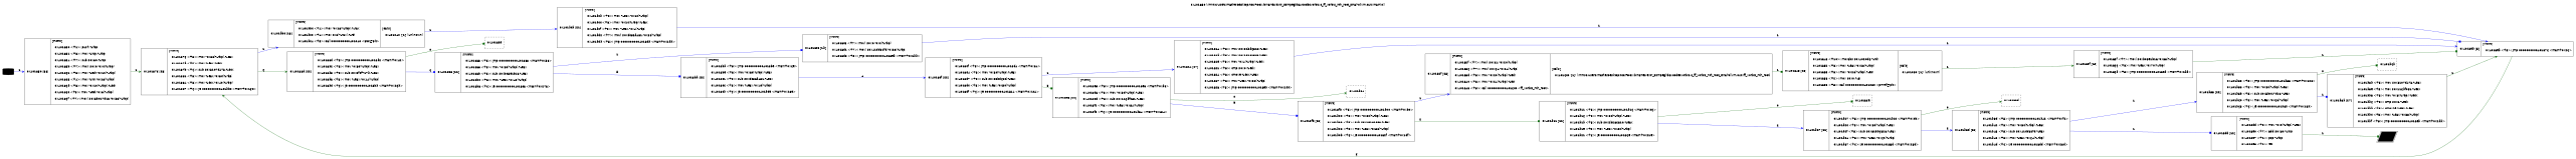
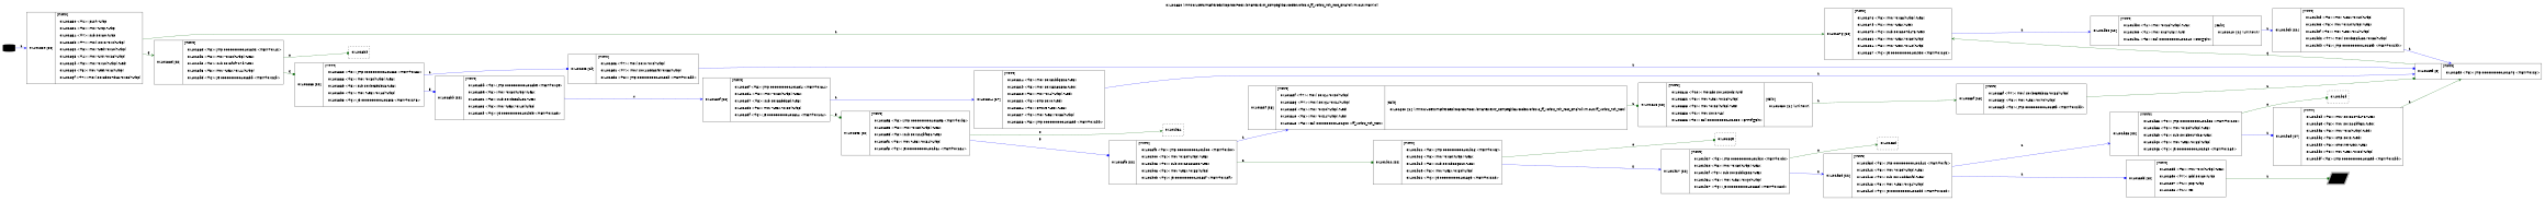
  digraph {
    fontname="DejaVu Sans"
    label="0x401850 (/mnt/c/Users/mathe/Desktop/tcc/POCII/binaries/extr_FFmpeglibavcodecvorbis.c_ff_vorbis_nth_root_Final-ollvm.out::main(0))"
    labelloc=t
    rankdir=LR
    node [fontname="DejaVu Sans" shape=record]
    edge [arrowhead=vee color=blue fontname="DejaVu Sans"]
    Entry [fillcolor=black height=0.3 shape=cylinder style=filled width=0.3]
    n2 [label="{\n     0x401850 [38]\l\n     | [instrs]\l\n     &nbsp;&nbsp;0x401850 \<+1\>: push %rbp\l\n     &nbsp;&nbsp;0x401851 \<+3\>: mov %rsp,%rbp\l\n     &nbsp;&nbsp;0x401854 \<+7\>: sub $0x80,%rsp\l\n     &nbsp;&nbsp;0x40185b \<+7\>: movl $0x0,-0xc(%rbp)\l\n     &nbsp;&nbsp;0x401862 \<+3\>: mov %edi,-0x10(%rbp)\l\n     &nbsp;&nbsp;0x401865 \<+4\>: mov %rsi,-0x18(%rbp)\l\n     &nbsp;&nbsp;0x401869 \<+3\>: mov -0x10(%rbp),%edi\l\n     &nbsp;&nbsp;0x40186c \<+3\>: mov %edi,-0x8(%rbp)\l\n     &nbsp;&nbsp;0x40186f \<+7\>: movl $0x5b017d18,-0x38(%rbp)\l\n  }"]
    n3 [label="{\n     0x401876 [23]\l\n     | [instrs]\l\n     &nbsp;&nbsp;0x401876 \<+3\>: mov -0x38(%rbp),%eax\l\n     &nbsp;&nbsp;0x401879 \<+2\>: mov %eax,%ecx\l\n     &nbsp;&nbsp;0x40187b \<+6\>: sub $0xa107d47a,%ecx\l\n     &nbsp;&nbsp;0x401881 \<+3\>: mov %eax,-0x3c(%rbp)\l\n     &nbsp;&nbsp;0x401884 \<+3\>: mov %ecx,-0x40(%rbp)\l\n     &nbsp;&nbsp;0x401887 \<+6\>: je 00000000004019bc \<main+0x16c\>\l\n  }"]
    n4 [label="{\n     0x4019bc [13]\l\n     | [instrs]\l\n     &nbsp;&nbsp;0x4019bc \<+4\>: mov -0x18(%rbp),%rax\l\n     &nbsp;&nbsp;0x4019c0 \<+4\>: mov 0x8(%rax),%rdi\l\n     &nbsp;&nbsp;0x4019c4 \<+5\>: call 0000000000401040 \<atoi@plt\>\l\n     | [calls]\l\n     &nbsp;&nbsp;0x401040 \{1\} (unknown)\l\n  }"]
    n5 [label="{\n     0x40188d [22]\l\n     | [instrs]\l\n     &nbsp;&nbsp;0x40188d \<+5\>: jmp 0000000000401892 \<main+0x42\>\l\n     &nbsp;&nbsp;0x401892 \<+3\>: mov -0x3c(%rbp),%eax\l\n     &nbsp;&nbsp;0x401895 \<+5\>: sub $0xaf0f7179,%eax\l\n     &nbsp;&nbsp;0x40189a \<+3\>: mov %eax,-0x44(%rbp)\l\n     &nbsp;&nbsp;0x40189d \<+6\>: je 0000000000401ab9 \<main+0x269\>\l\n  }"]
    n6 [label="{\n     0x4019c9 [21]\l\n     | [instrs]\l\n     &nbsp;&nbsp;0x4019c9 \<+3\>: mov %eax,-0x1c(%rbp)\l\n     &nbsp;&nbsp;0x4019cc \<+3\>: mov -0x1c(%rbp),%eax\l\n     &nbsp;&nbsp;0x4019cf \<+3\>: mov %eax,-0x4(%rbp)\l\n     &nbsp;&nbsp;0x4019d2 \<+7\>: movl $0xdc5a9431,-0x38(%rbp)\l\n     &nbsp;&nbsp;0x4019d9 \<+5\>: jmp 0000000000401ae9 \<main+0x299\>\l\n  }"]
    n7 [label="{\n     0x401ab9\l\n  }" style=dashed]
    n8 [label="{\n     0x4018a3 [22]\l\n     | [instrs]\l\n     &nbsp;&nbsp;0x4018a3 \<+5\>: jmp 00000000004018a8 \<main+0x58\>\l\n     &nbsp;&nbsp;0x4018a8 \<+3\>: mov -0x3c(%rbp),%eax\l\n     &nbsp;&nbsp;0x4018ab \<+5\>: sub $0xb05e1b1a,%eax\l\n     &nbsp;&nbsp;0x4018b0 \<+3\>: mov %eax,-0x48(%rbp)\l\n     &nbsp;&nbsp;0x4018b3 \<+6\>: je 0000000000401aca \<main+0x27a\>\l\n  }"]
    n9 [label="{\n     0x401ae9 [5]\l\n     | [instrs]\l\n     &nbsp;&nbsp;0x401ae9 \<+5\>: jmp 0000000000401876 \<main+0x26\>\l\n  }"]
    n10 [label="{\n     0x401aca [19]\l\n     | [instrs]\l\n     &nbsp;&nbsp;0x401aca \<+7\>: movl $0x0,-0xc(%rbp)\l\n     &nbsp;&nbsp;0x401ad1 \<+7\>: movl $0x41dd81fd,-0x38(%rbp)\l\n     &nbsp;&nbsp;0x401ad8 \<+5\>: jmp 0000000000401ae9 \<main+0x299\>\l\n  }"]
    n11 [label="{\n     0x4018b9 [22]\l\n     | [instrs]\l\n     &nbsp;&nbsp;0x4018b9 \<+5\>: jmp 00000000004018be \<main+0x6e\>\l\n     &nbsp;&nbsp;0x4018be \<+3\>: mov -0x3c(%rbp),%eax\l\n     &nbsp;&nbsp;0x4018c1 \<+5\>: sub $0xdc5a9431,%eax\l\n     &nbsp;&nbsp;0x4018c6 \<+3\>: mov %eax,-0x4c(%rbp)\l\n     &nbsp;&nbsp;0x4018c9 \<+6\>: je 00000000004019de \<main+0x18e\>\l\n  }"]
    Exit [fillcolor=black height=0.3 peripheries=2 shape=parallelogram style=filled width=0.3]
    n13 [label="{\n     0x4018cf [22]\l\n     | [instrs]\l\n     &nbsp;&nbsp;0x4018cf \<+5\>: jmp 00000000004018d4 \<main+0x84\>\l\n     &nbsp;&nbsp;0x4018d4 \<+3\>: mov -0x3c(%rbp),%eax\l\n     &nbsp;&nbsp;0x4018d7 \<+5\>: sub $0x3abd68d,%eax\l\n     &nbsp;&nbsp;0x4018dc \<+3\>: mov %eax,-0x50(%rbp)\l\n     &nbsp;&nbsp;0x4018df \<+6\>: je 0000000000401a14 \<main+0x1c4\>\l\n  }"]
    n14 [label="{\n     0x401a5f [15]\l\n     | [instrs]\l\n     &nbsp;&nbsp;0x401a5f \<+7\>: movl $0xb05e1b1a,-0x38(%rbp)\l\n     &nbsp;&nbsp;0x401a66 \<+3\>: mov %eax,-0x70(%rbp)\l\n     &nbsp;&nbsp;0x401a69 \<+5\>: jmp 0000000000401ae9 \<main+0x299\>\l\n  }"]
    n15 [label="{\n     0x401a14 [27]\l\n     | [instrs]\l\n     &nbsp;&nbsp;0x401a14 \<+5\>: mov $0x31b96328,%eax\l\n     &nbsp;&nbsp;0x401a19 \<+5\>: mov $0x151815c8,%ecx\l\n     &nbsp;&nbsp;0x401a1e \<+3\>: mov -0x4(%rbp),%edx\l\n     &nbsp;&nbsp;0x401a21 \<+3\>: cmp $0x0,%edx\l\n     &nbsp;&nbsp;0x401a24 \<+3\>: cmove %ecx,%eax\l\n     &nbsp;&nbsp;0x401a27 \<+3\>: mov %eax,-0x38(%rbp)\l\n     &nbsp;&nbsp;0x401a2a \<+5\>: jmp 0000000000401ae9 \<main+0x299\>\l\n  }"]
    n16 [label="{\n     0x4018e5 [22]\l\n     | [instrs]\l\n     &nbsp;&nbsp;0x4018e5 \<+5\>: jmp 00000000004018ea \<main+0x9a\>\l\n     &nbsp;&nbsp;0x4018ea \<+3\>: mov -0x3c(%rbp),%eax\l\n     &nbsp;&nbsp;0x4018ed \<+5\>: sub $0x1169f051,%eax\l\n     &nbsp;&nbsp;0x4018f2 \<+3\>: mov %eax,-0x54(%rbp)\l\n     &nbsp;&nbsp;0x4018f5 \<+6\>: je 00000000004019a4 \<main+0x154\>\l\n  }"]
    n17 [label="{\n     0x401a48 [23]\l\n     | [instrs]\l\n     &nbsp;&nbsp;0x401a48 \<+10\>: movabs $0x4020d6,%rdi\l\n     &nbsp;&nbsp;0x401a52 \<+3\>: mov %eax,-0x28(%rbp)\l\n     &nbsp;&nbsp;0x401a55 \<+3\>: mov -0x28(%rbp),%esi\l\n     &nbsp;&nbsp;0x401a58 \<+2\>: mov $0x0,%al\l\n     &nbsp;&nbsp;0x401a5a \<+5\>: call 0000000000401030 \<printf@plt\>\l\n     | [calls]\l\n     &nbsp;&nbsp;0x401030 \{1\} (unknown)\l\n  }"]
    n18 [label="{\n     0x4019a4\l\n  }" style=dashed]
    n19 [label="{\n     0x4018fb [22]\l\n     | [instrs]\l\n     &nbsp;&nbsp;0x4018fb \<+5\>: jmp 0000000000401900 \<main+0xb0\>\l\n     &nbsp;&nbsp;0x401900 \<+3\>: mov -0x3c(%rbp),%eax\l\n     &nbsp;&nbsp;0x401903 \<+5\>: sub $0x151815c8,%eax\l\n     &nbsp;&nbsp;0x401908 \<+3\>: mov %eax,-0x58(%rbp)\l\n     &nbsp;&nbsp;0x40190b \<+6\>: je 0000000000401a2f \<main+0x1df\>\l\n  }"]
    n20 [label="{\n     0x401a2f [25]\l\n     | [instrs]\l\n     &nbsp;&nbsp;0x401a2f \<+7\>: movl $0x64,-0x20(%rbp)\l\n     &nbsp;&nbsp;0x401a36 \<+7\>: movl $0x64,-0x24(%rbp)\l\n     &nbsp;&nbsp;0x401a3d \<+3\>: mov -0x20(%rbp),%edi\l\n     &nbsp;&nbsp;0x401a40 \<+3\>: mov -0x24(%rbp),%esi\l\n     &nbsp;&nbsp;0x401a43 \<+5\>: call 00000000004016c0 \<ff_vorbis_nth_root\>\l\n     | [calls]\l\n     &nbsp;&nbsp;0x4016c0 \{1\} (/mnt/c/Users/mathe/Desktop/tcc/POCII/binaries/extr_FFmpeglibavcodecvorbis.c_ff_vorbis_nth_root_Final-ollvm.out::ff_vorbis_nth_root)\l\n  }"]
    n21 [label="{\n     0x401911 [22]\l\n     | [instrs]\l\n     &nbsp;&nbsp;0x401911 \<+5\>: jmp 0000000000401916 \<main+0xc6\>\l\n     &nbsp;&nbsp;0x401916 \<+3\>: mov -0x3c(%rbp),%eax\l\n     &nbsp;&nbsp;0x401919 \<+5\>: sub $0x2b286310,%eax\l\n     &nbsp;&nbsp;0x40191e \<+3\>: mov %eax,-0x5c(%rbp)\l\n     &nbsp;&nbsp;0x401921 \<+6\>: je 0000000000401a6e \<main+0x21e\>\l\n  }"]
    n22 [label="{\n     0x401a6e\l\n  }" style=dashed]
    n23 [label="{\n     0x401927 [22]\l\n     | [instrs]\l\n     &nbsp;&nbsp;0x401927 \<+5\>: jmp 000000000040192c \<main+0xdc\>\l\n     &nbsp;&nbsp;0x40192c \<+3\>: mov -0x3c(%rbp),%eax\l\n     &nbsp;&nbsp;0x40192f \<+5\>: sub $0x31b96328,%eax\l\n     &nbsp;&nbsp;0x401934 \<+3\>: mov %eax,-0x60(%rbp)\l\n     &nbsp;&nbsp;0x401937 \<+6\>: je 0000000000401aad \<main+0x25d\>\l\n  }"]
    n24 [label="{\n     0x401aad\l\n  }" style=dashed]
    n25 [label="{\n     0x40193d [22]\l\n     | [instrs]\l\n     &nbsp;&nbsp;0x40193d \<+5\>: jmp 0000000000401942 \<main+0xf2\>\l\n     &nbsp;&nbsp;0x401942 \<+3\>: mov -0x3c(%rbp),%eax\l\n     &nbsp;&nbsp;0x401945 \<+5\>: sub $0x41dd81fd,%eax\l\n     &nbsp;&nbsp;0x40194a \<+3\>: mov %eax,-0x64(%rbp)\l\n     &nbsp;&nbsp;0x40194d \<+6\>: je 0000000000401add \<main+0x28d\>\l\n  }"]
    n26 [label="{\n     0x401969\l\n  }" style=dashed]
    n27 [label="{\n     0x401953 [22]\l\n     | [instrs]\l\n     &nbsp;&nbsp;0x401953 \<+5\>: jmp 0000000000401958 \<main+0x108\>\l\n     &nbsp;&nbsp;0x401958 \<+3\>: mov -0x3c(%rbp),%eax\l\n     &nbsp;&nbsp;0x40195b \<+5\>: sub $0x5b017d18,%eax\l\n     &nbsp;&nbsp;0x401960 \<+3\>: mov %eax,-0x68(%rbp)\l\n     &nbsp;&nbsp;0x401963 \<+6\>: je 0000000000401989 \<main+0x139\>\l\n  }"]
    n28 [label="{\n     0x401add [12]\l\n     | [instrs]\l\n     &nbsp;&nbsp;0x401add \<+3\>: mov -0xc(%rbp),%eax\l\n     &nbsp;&nbsp;0x401ae0 \<+7\>: add $0x80,%rsp\l\n     &nbsp;&nbsp;0x401ae7 \<+1\>: pop %rbp\l\n     &nbsp;&nbsp;0x401ae8 \<+1\>: ret\l\n  }"]
    n29 [label="{\n     0x401989 [27]\l\n     | [instrs]\l\n     &nbsp;&nbsp;0x401989 \<+5\>: mov $0xa107d47a,%eax\l\n     &nbsp;&nbsp;0x40198e \<+5\>: mov $0x1169f051,%ecx\l\n     &nbsp;&nbsp;0x401993 \<+3\>: mov -0x8(%rbp),%edx\l\n     &nbsp;&nbsp;0x401996 \<+3\>: cmp $0x2,%edx\l\n     &nbsp;&nbsp;0x401999 \<+3\>: cmovne %ecx,%eax\l\n     &nbsp;&nbsp;0x40199c \<+3\>: mov %eax,-0x38(%rbp)\l\n     &nbsp;&nbsp;0x40199f \<+5\>: jmp 0000000000401ae9 \<main+0x299\>\l\n  }"]
    Entry -> n2 [label=" 1"]
    n2 -> n3 [color=darkgreen label=" 1"]
    n3 -> n4 [label=" 1"]
-   n3 -> n5 [color=darkgreen label=" 6"]
+   n2 -> n5 [color=darkgreen label=" 6"]
    n4 -> n6 [label=" 1"]
    n5 -> n7 [arrowhead=box color=darkgreen label=" 0"]
-   n5 -> n8 [arrowhead=box label=" 6"]
+   n5 -> n8 [arrowhead=box color=darkgreen label=" 6"]
    n6 -> n9 [label=" 1"]
    n8 -> n10 [arrowhead=box label=" 1"]
    n8 -> n11 [arrowhead=box label=" 5"]
    n9 -> n3 [color=darkgreen label=" 6"]
    n10 -> n9 [arrowhead=box label=" 1"]
    n11 -> n13 [label=" 4"]
    n13 -> n15 [label=" 1"]
    n13 -> n16 [arrowhead=box color=darkgreen label=" 3"]
    n14 -> n9 [arrowhead=box color=darkgreen label=" 1"]
    n15 -> n9 [label=" 1"]
    n16 -> n18 [color=darkgreen label=" 0"]
    n16 -> n19 [arrowhead=box label=" 3"]
    n17 -> n14 [color=darkgreen label=" 1"]
    n19 -> n20 [label=" 1"]
    n19 -> n21 [arrowhead=box color=darkgreen label=" 2"]
    n20 -> n17 [arrowhead=box color=darkgreen label=" 1"]
    n21 -> n22 [arrowhead=box color=darkgreen label=" 0"]
    n21 -> n23 [label=" 2"]
    n23 -> n24 [color=darkgreen label=" 0"]
    n23 -> n25 [label=" 2"]
    n25 -> n27 [label=" 1"]
    n25 -> n28 [arrowhead=box label=" 1"]
    n27 -> n26 [arrowhead=box color=darkgreen label=" 0"]
    n27 -> n29 [arrowhead=box label=" 1"]
    n28 -> Exit [arrowhead=box color=darkgreen label=" 1"]
    n29 -> n9 [color=darkgreen label=" 1"]
  }
